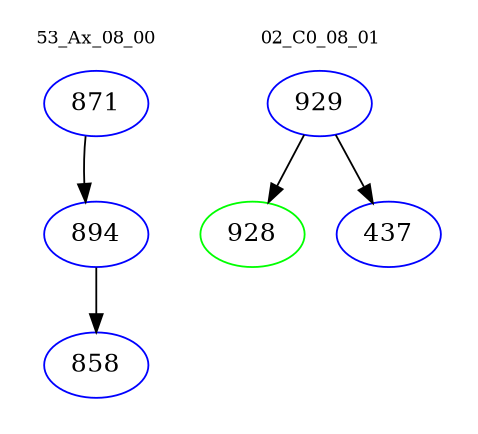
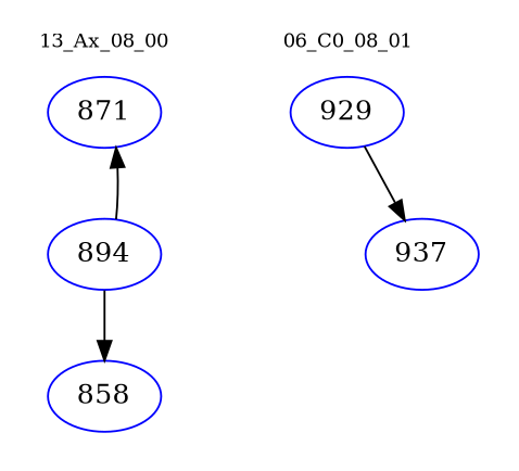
  digraph {
    node [color=blue]
    edge [color=black]
    n1 [label=871]
    n2 [label=858]
    n3 [label=894]
    n4 [label=929]
-   n5 [color=green label=928]
-   n6 [label=437]
+   n6 [label=937]
    subgraph cluster_1 {
      color=white
      fontsize=10
-     label="53_Ax_08_00"
+     label="13_Ax_08_00"
      n1
      n2
      n3
    }
    subgraph cluster_2 {
      color=white
      fontsize=10
-     label="02_C0_08_01"
+     label="06_C0_08_01"
      n4
-     n5
      n6
    }
-   n1 -> n3
+   n3 -> n1
    n3 -> n2
-   n4 -> n5
    n4 -> n6
  }
